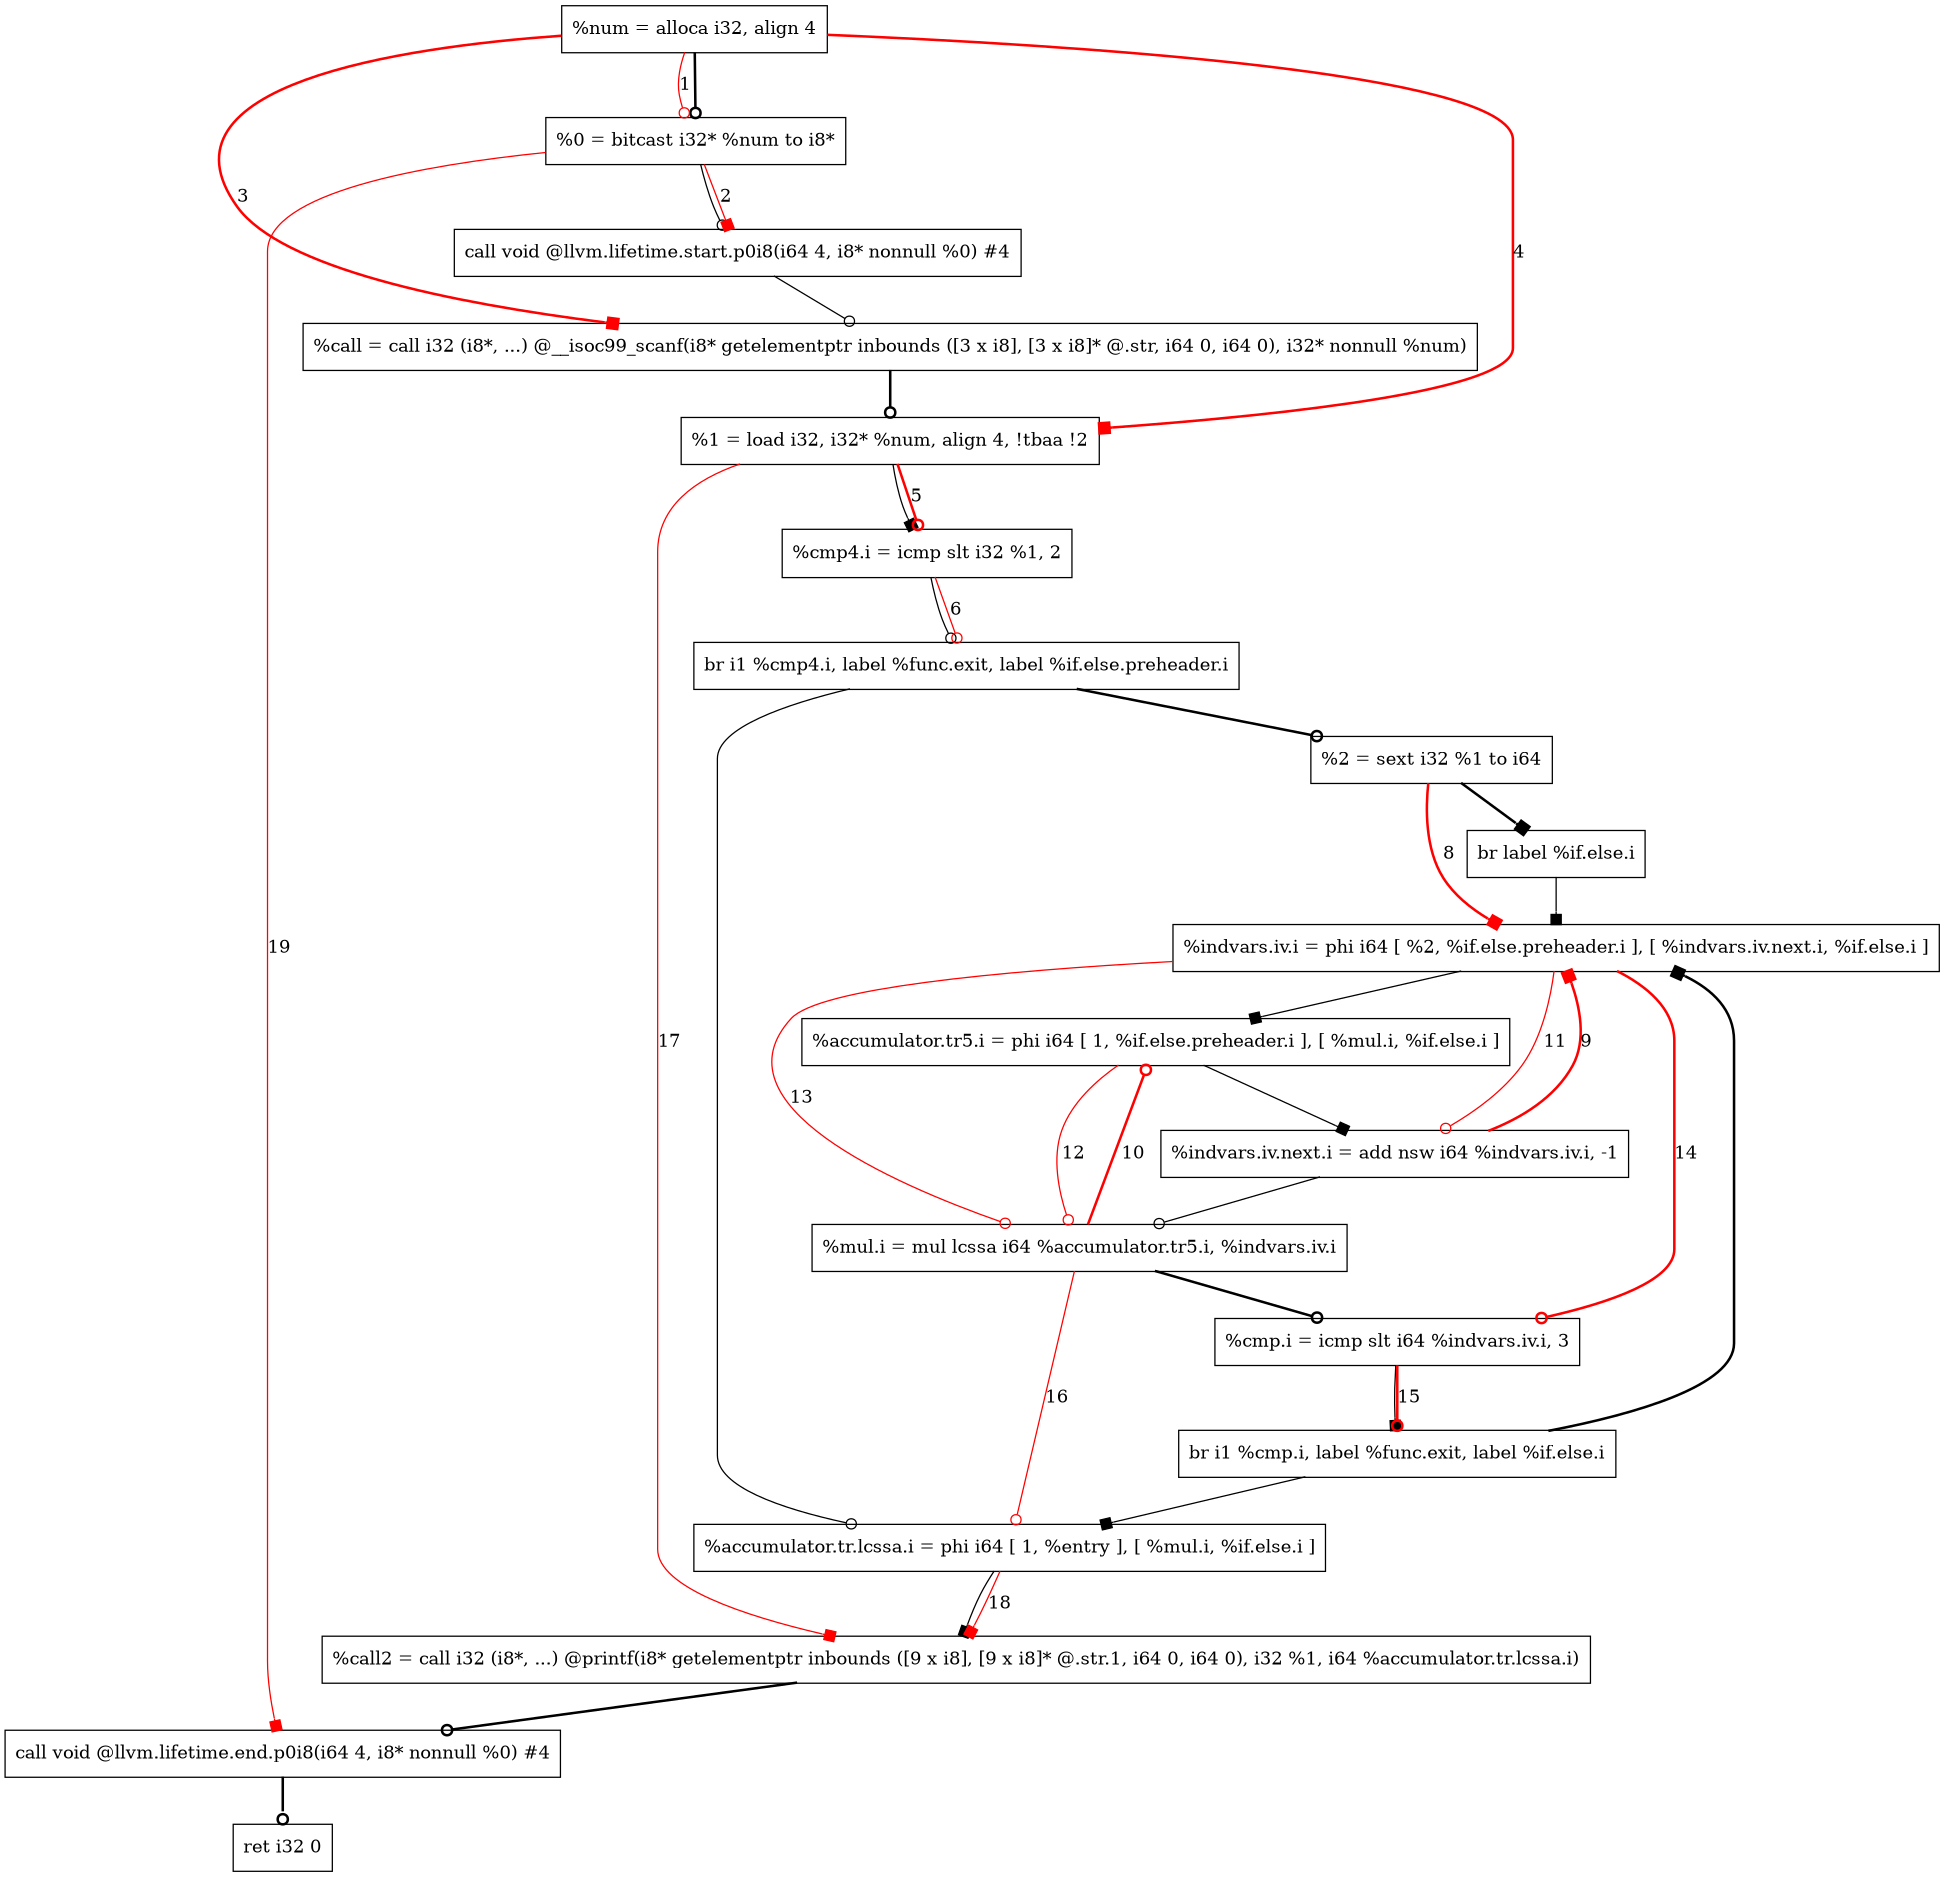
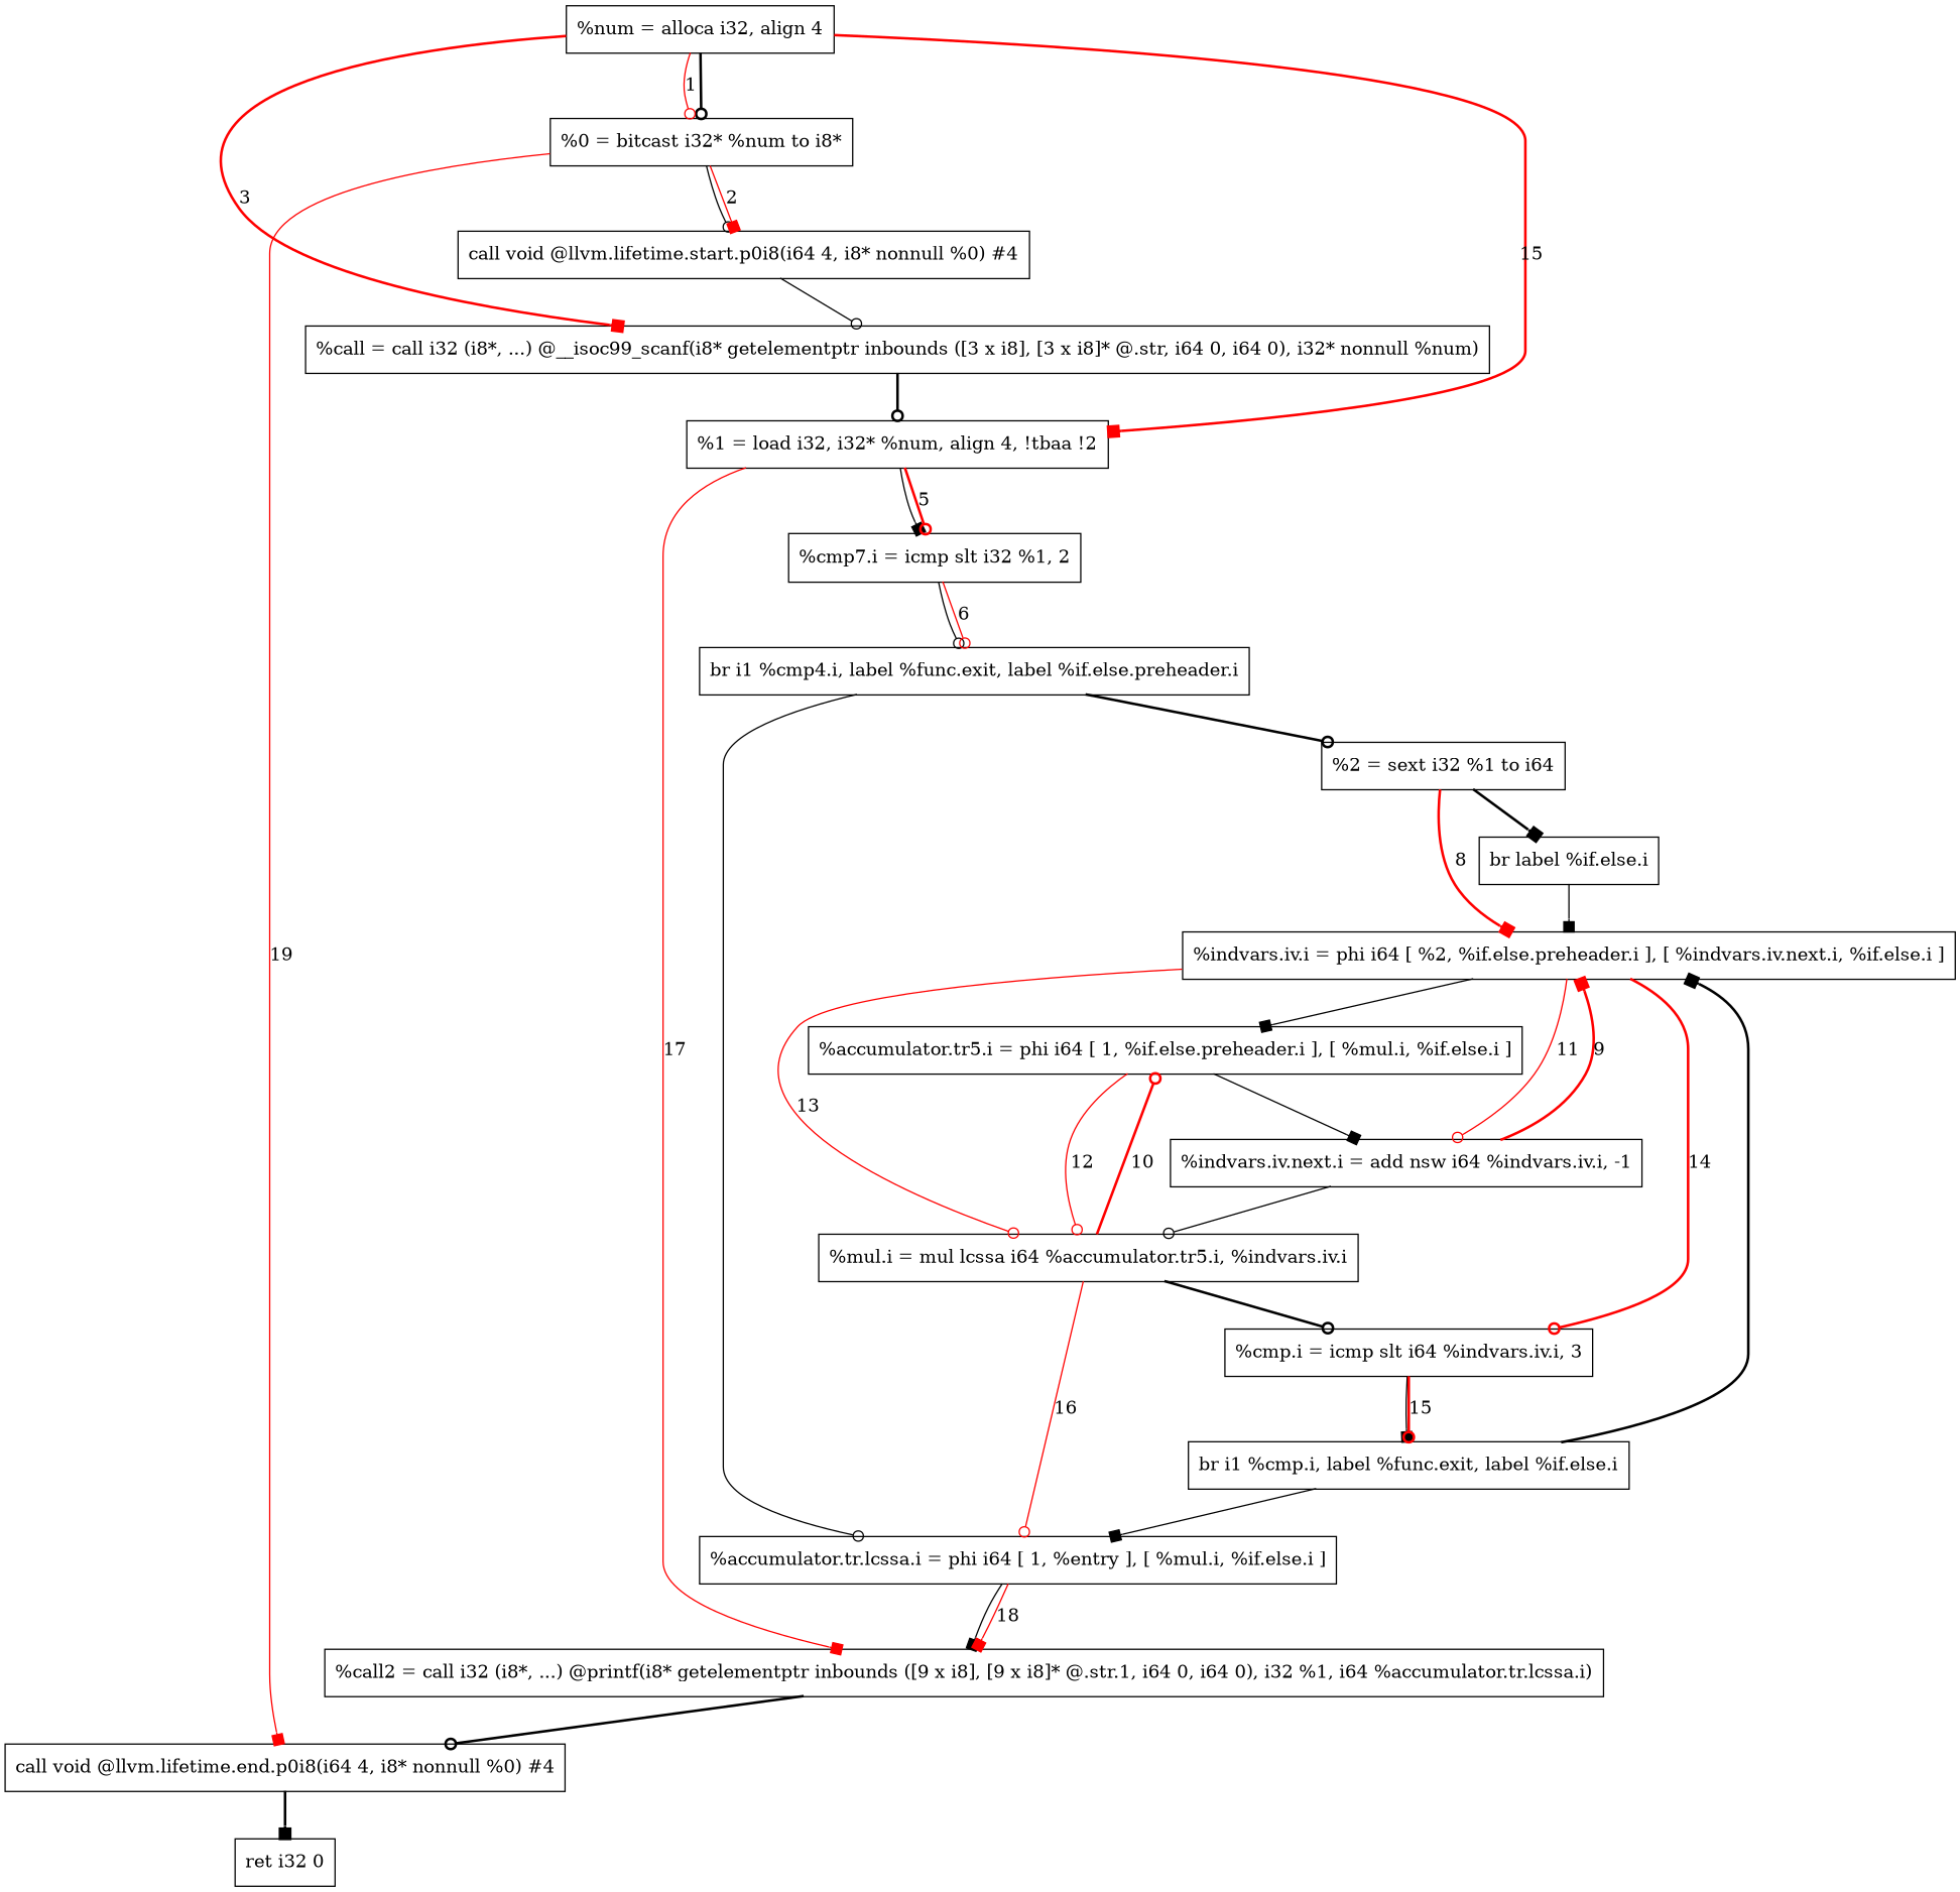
  digraph {
    node [shape=record]
    edge [arrowhead=odot style=solid]
    n1 [label="  %num = alloca i32, align 4"]
    n2 [label="  %0 = bitcast i32* %num to i8*"]
    n3 [label="  %call = call i32 (i8*, ...) @__isoc99_scanf(i8* getelementptr inbounds ([3 x i8], [3 x i8]* @.str, i64 0, i64 0), i32* nonnull %num)"]
    n4 [label="  %1 = load i32, i32* %num, align 4, !tbaa !2"]
    n5 [label="  call void @llvm.lifetime.start.p0i8(i64 4, i8* nonnull %0) #4"]
    n6 [label="  call void @llvm.lifetime.end.p0i8(i64 4, i8* nonnull %0) #4"]
-   n7 [label="  %cmp4.i = icmp slt i32 %1, 2"]
+   n7 [label="%cmp7.i = icmp slt i32 %1, 2"]
    n8 [label="  %call2 = call i32 (i8*, ...) @printf(i8* getelementptr inbounds ([9 x i8], [9 x i8]* @.str.1, i64 0, i64 0), i32 %1, i64 %accumulator.tr.lcssa.i)"]
    n9 [label="  ret i32 0"]
    n10 [label="  br i1 %cmp4.i, label %func.exit, label %if.else.preheader.i"]
    n11 [label="  %2 = sext i32 %1 to i64"]
    n12 [label="  br label %if.else.i"]
    n13 [label="  %indvars.iv.i = phi i64 [ %2, %if.else.preheader.i ], [ %indvars.iv.next.i, %if.else.i ]"]
    n14 [label="  %accumulator.tr.lcssa.i = phi i64 [ 1, %entry ], [ %mul.i, %if.else.i ]"]
    n15 [label="  %accumulator.tr5.i = phi i64 [ 1, %if.else.preheader.i ], [ %mul.i, %if.else.i ]"]
    n16 [label="  %indvars.iv.next.i = add nsw i64 %indvars.iv.i, -1"]
    n17 [label="%mul.i = mul lcssa i64 %accumulator.tr5.i, %indvars.iv.i"]
    n18 [label="  %cmp.i = icmp slt i64 %indvars.iv.i, 3"]
    n19 [label="  br i1 %cmp.i, label %func.exit, label %if.else.i"]
    n1 -> n2 [style=bold]
    n1 -> n2 [color=red label=1]
    n1 -> n3 [arrowhead=box color=red label=3 style=bold]
-   n1 -> n4 [arrowhead=box color=red label=4 style=bold]
+   n1 -> n4 [arrowhead=box color=red label=15 style=bold]
    n2 -> n5
    n2 -> n5 [arrowhead=box color=red label=2]
    n2 -> n6 [arrowhead=box color=red label=19]
    n3 -> n4 [style=bold]
    n4 -> n7 [arrowhead=box]
    n4 -> n7 [color=red label=5 style=bold]
    n4 -> n8 [arrowhead=box color=red label=17]
    n5 -> n3
-   n6 -> n9 [style=bold]
+   n6 -> n9 [arrowhead=box style=bold]
    n7 -> n10
    n7 -> n10 [color=red label=6]
    n8 -> n6 [style=bold]
    n10 -> n11 [style=bold]
    n10 -> n14
    n11 -> n12 [arrowhead=box style=bold]
    n11 -> n13 [arrowhead=box color=red label=8 style=bold]
    n12 -> n13 [arrowhead=box]
    n13 -> n15 [arrowhead=box]
    n13 -> n16 [color=red label=11]
    n13 -> n17 [color=red label=13]
    n13 -> n18 [color=red label=14 style=bold]
    n14 -> n8 [arrowhead=box]
    n14 -> n8 [arrowhead=box color=red label=18]
    n15 -> n16 [arrowhead=box]
    n15 -> n17 [color=red label=12]
    n16 -> n13 [arrowhead=box color=red label=9 style=bold]
    n16 -> n17
    n17 -> n14 [color=red label=16]
    n17 -> n15 [color=red label=10 style=bold]
    n17 -> n18 [style=bold]
    n18 -> n19 [arrowhead=box]
    n18 -> n19 [color=red label=15 style=bold]
    n19 -> n13 [arrowhead=box style=bold]
    n19 -> n14 [arrowhead=box]
  }
